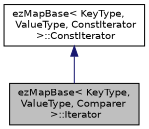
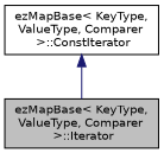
  digraph {
    node [color=black fontname=Helvetica fontsize=10 shape=record style=filled]
    n1 [fillcolor=grey75 fontcolor=black height=0.2 label="ezMapBase\< KeyType,\l ValueType, Comparer\l \>::Iterator" width=0.4]
-   n2 [fillcolor=white height=0.2 label="ezMapBase\< KeyType,\l ValueType, ConstIterator\l \>::ConstIterator" width=0.4]
+   n2 [fillcolor=white height=0.2 label="ezMapBase\< KeyType,\l ValueType, Comparer\l \>::ConstIterator" width=0.4]
    n2 -> n1 [color=midnightblue dir=back fontname=Helvetica fontsize=10 labelfontname=Helvetica labelfontsize=10 style=solid]
  }
